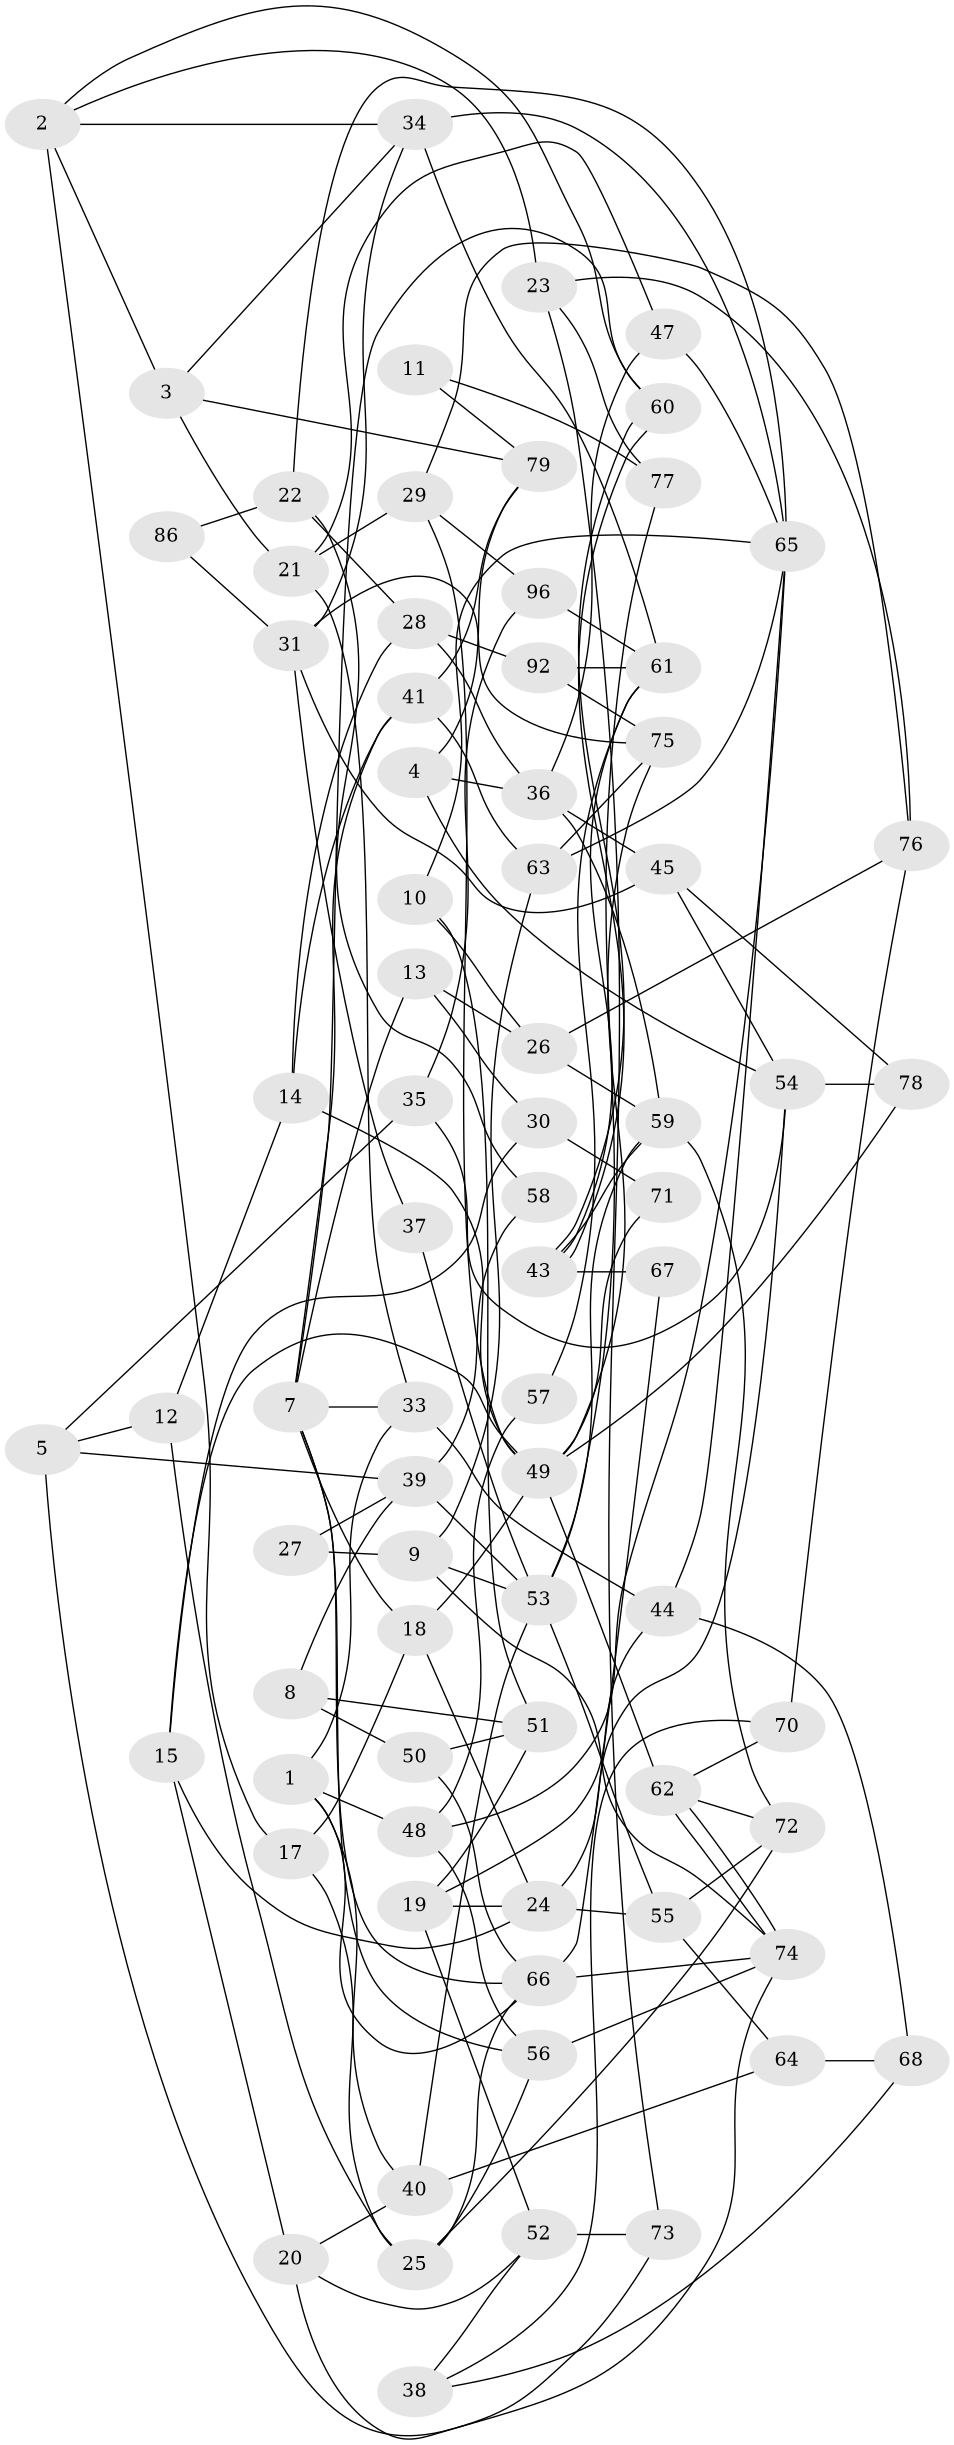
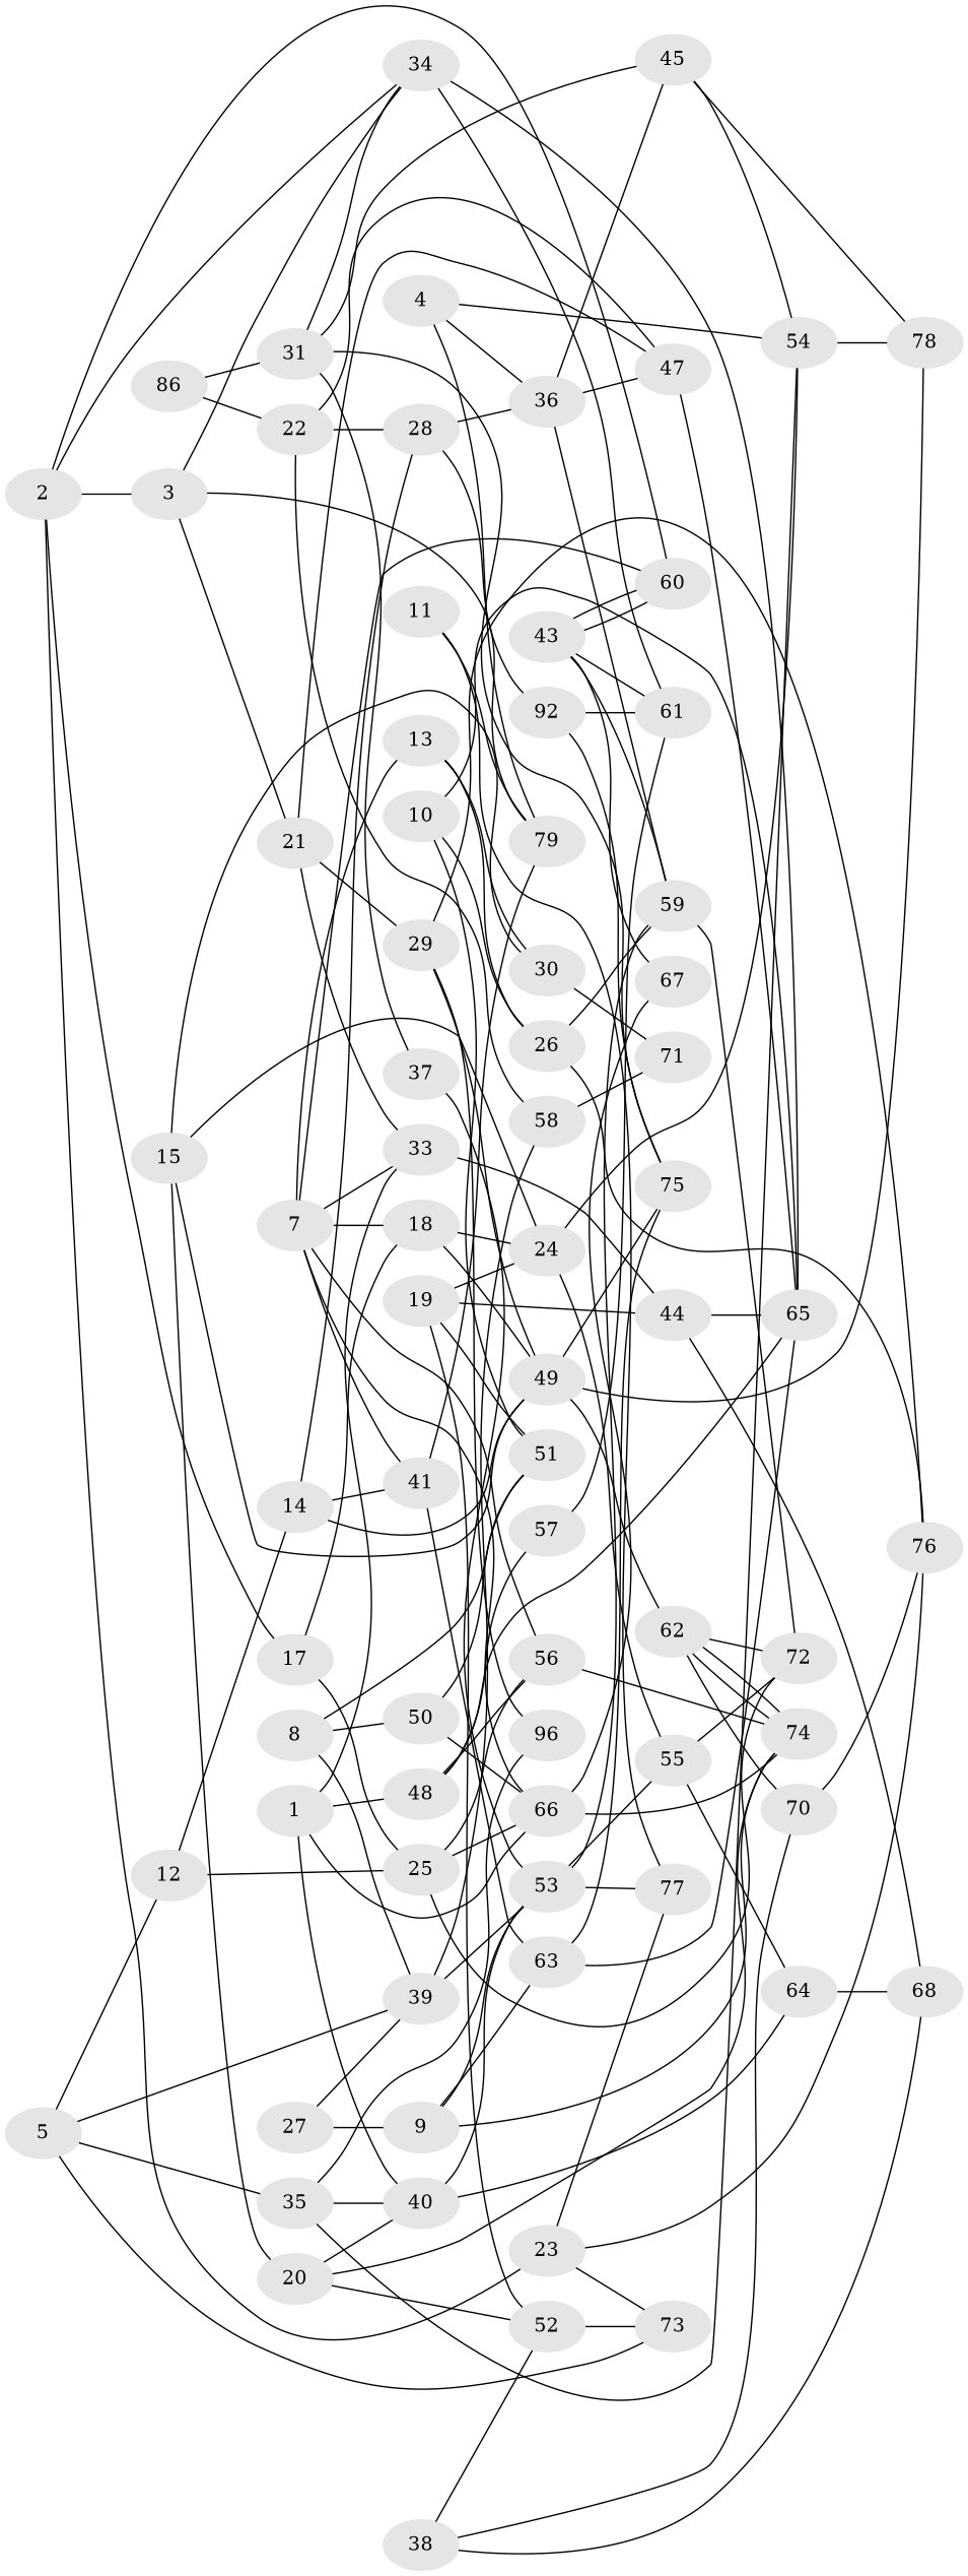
  graph {
    rankdir=LR
    node [color=gray90 style=filled]
    1
    33
    40
    48
    66
    44
    53
    64
    56
    65
    57
    74
    67
    2
    3
    17
    23
    34
    60
    21
    79
    18
    25
    73
    77
    76
    61
    47
    29
    4
    36
    54
    59
    45
    78
    5
    12
    35
    39
    14
    n41 [label=96]
    58
    7
    13
    41
    26
    30
    49
    24
    63
    8
    50
    51
    9
    55
    75
    10
    11
    28
    72
    71
    n62 [label=92]
    62
    15
    20
    52
    n67 [label=86]
    22
    31
    37
    19
    68
    27
    38
    70
    43
    1 -- 33
    1 -- 40
    1 -- 48
    1 -- 66
    33 -- 44
    40 -- 53
    40 -- 64
    48 -- 56
    48 -- 65
    48 -- 57
    66 -- 74
    66 -- 67
    44 -- 65
    44 -- 68
    53 -- 77
    53 -- 59
    53 -- 55
    64 -- 68
    56 -- 74
    57 -- 61
    2 -- 3
    2 -- 17
    2 -- 23
    2 -- 34
    2 -- 60
    3 -- 34
    3 -- 21
    3 -- 79
    17 -- 18
    17 -- 25
    23 -- 73
    23 -- 77
    23 -- 76
    34 -- 65
    34 -- 61
    21 -- 33
    21 -- 47
    21 -- 29
    18 -- 49
    18 -- 24
    25 -- 66
    25 -- 56
    25 -- 72
    47 -- 65
    29 -- 76
    29 -- n41
    29 -- 49
    4 -- 79
    4 -- 36
    4 -- 54
    36 -- 47
    36 -- 59
    36 -- 45
    54 -- 78
    59 -- 72
    45 -- 54
    45 -- 78
    5 -- 73
    5 -- 12
    5 -- 35
    5 -- 39
    12 -- 25
    12 -- 14
+   35 -- 40
    35 -- 54
    35 -- n41
    39 -- 53
    39 -- 58
    14 -- 41
    14 -- 49
    14 -- 28
-   n41 -- 61
    7 -- 33
    7 -- 66
    7 -- 56
    7 -- 60
    7 -- 18
    7 -- 13
    7 -- 41
    13 -- 26
    13 -- 30
    41 -- 79
    41 -- 63
    26 -- 76
    26 -- 59
    30 -- 71
    49 -- 78
    49 -- 75
-   49 -- 71
+   58 -- 71
    49 -- 62
    24 -- 54
    24 -- 55
    63 -- 65
    63 -- 75
    8 -- 39
    8 -- 50
    8 -- 51
    50 -- 66
    50 -- 51
    9 -- 53
    9 -- 74
    9 -- 63
    55 -- 64
    55 -- 72
    10 -- 65
    10 -- 26
    10 -- 51
    11 -- 79
    11 -- 77
    28 -- 36
    28 -- n62
    n62 -- 61
    n62 -- 75
    62 -- 74
    62 -- 74
    62 -- 72
    62 -- 70
    15 -- 30
    15 -- 49
    15 -- 24
    15 -- 20
    20 -- 40
    20 -- 74
    20 -- 52
    52 -- 73
    n67 -- 22
    n67 -- 31
-   22 -- 65
+   22 -- 47
    22 -- 58
    22 -- 28
    31 -- 34
    31 -- 45
    31 -- 75
    31 -- 37
    37 -- 53
    19 -- 44
    19 -- 24
    19 -- 51
    19 -- 52
    27 -- 39
    27 -- 9
    38 -- 52
    38 -- 68
    38 -- 70
    70 -- 76
    43 -- 67
    43 -- 60
    43 -- 60
    43 -- 61
    43 -- 59
  }
